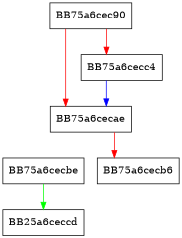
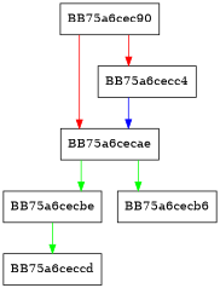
  digraph {
    splines=ortho
    node [shape=box]
    edge [color=red]
    BB75a6cec90
    BB75a6cecae
    BB75a6cecc4
    BB75a6cecbe
    BB75a6cecb6
-   BB75a6ceccd [label=BB25a6ceccd]
+   BB75a6ceccd
    BB75a6cec90 -> BB75a6cecae
    BB75a6cec90 -> BB75a6cecc4
-   BB75a6cecae -> BB75a6cecb6
+   BB75a6cecae -> BB75a6cecbe [color=green]
+   BB75a6cecae -> BB75a6cecb6 [color=green]
    BB75a6cecc4 -> BB75a6cecae [color=blue]
    BB75a6cecbe -> BB75a6ceccd [color=green]
  }
